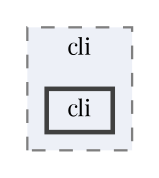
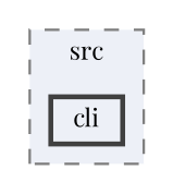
  digraph {
    compound=true
    fontname="Playfair Display"
    n1 [color=grey25 fillcolor="#edf0f7" fontname="Playfair Display" fontsize=10 height=0.2 label=cli shape=box style="filled,bold" width=0.4]
    subgraph cluster_1 {
      bgcolor="#edf0f7"
      fontsize=10
-     label=cli
+     label=src
      pencolor=grey50
      style="filled,dashed"
      n1
    }
  }
